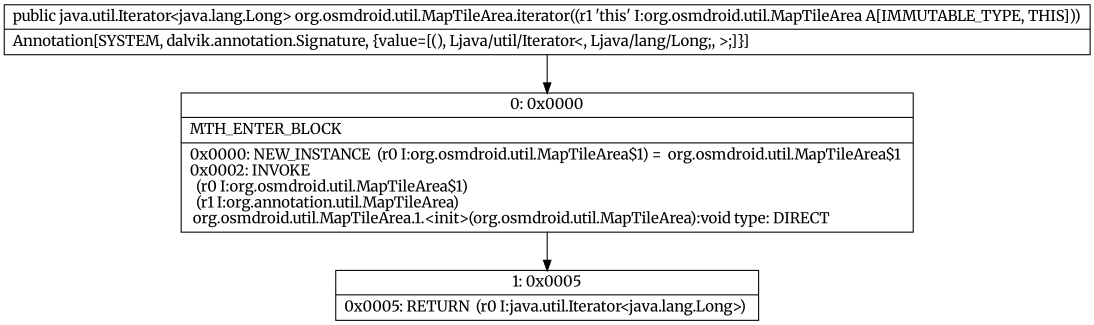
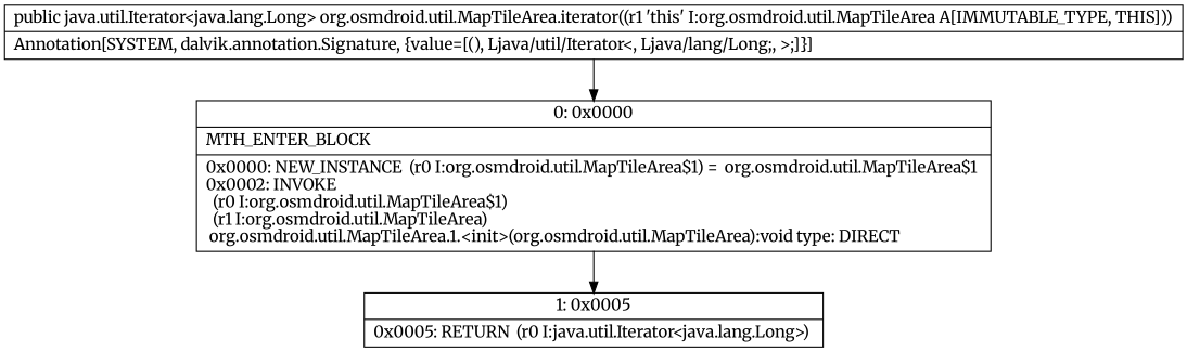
  digraph {
    fontname=Merriweather
    node [shape=record fontname=Merriweather]
    edge [fontname=Merriweather]
-   n1 [label="{0\:\ 0x0000|MTH_ENTER_BLOCK\l|0x0000: NEW_INSTANCE  (r0 I:org.osmdroid.util.MapTileArea$1) =  org.osmdroid.util.MapTileArea$1 \l0x0002: INVOKE  \l  (r0 I:org.osmdroid.util.MapTileArea$1)\l  (r1 I:org.annotation.util.MapTileArea)\l org.osmdroid.util.MapTileArea.1.\<init\>(org.osmdroid.util.MapTileArea):void type: DIRECT \l}"]
+   n1 [label="{0\:\ 0x0000|MTH_ENTER_BLOCK\l|0x0000: NEW_INSTANCE  (r0 I:org.osmdroid.util.MapTileArea$1) =  org.osmdroid.util.MapTileArea$1 \l0x0002: INVOKE  \l  (r0 I:org.osmdroid.util.MapTileArea$1)\l  (r1 I:org.osmdroid.util.MapTileArea)\l org.osmdroid.util.MapTileArea.1.\<init\>(org.osmdroid.util.MapTileArea):void type: DIRECT \l}"]
    n2 [label="{1\:\ 0x0005|0x0005: RETURN  (r0 I:java.util.Iterator\<java.lang.Long\>) \l}"]
    n3 [label="{public java.util.Iterator\<java.lang.Long\> org.osmdroid.util.MapTileArea.iterator((r1 'this' I:org.osmdroid.util.MapTileArea A[IMMUTABLE_TYPE, THIS]))  | Annotation[SYSTEM, dalvik.annotation.Signature, \{value=[(), Ljava\/util\/Iterator\<, Ljava\/lang\/Long;, \>;]\}]\l}"]
    n1 -> n2
    n3 -> n1
  }
